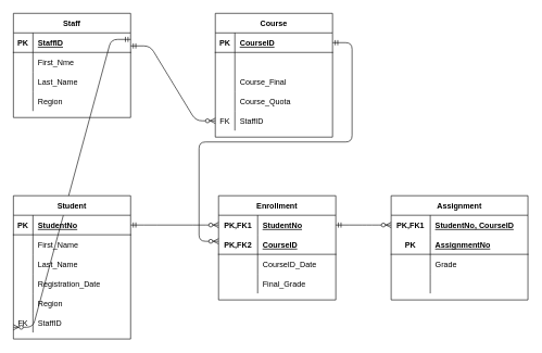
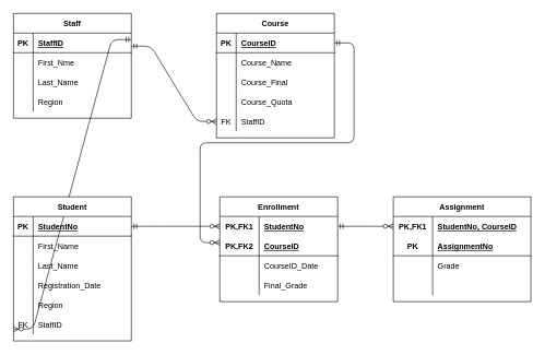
  <mxCell id="0" />
  <mxCell id="1" parent="0" />
  <mxCell id="2" value="" style="edgeStyle=entityRelationEdgeStyle;fontSize=12;html=1;endArrow=ERzeroToMany;startArrow=ERmandOne;entryX=0;entryY=0.733;entryDx=0;entryDy=0;entryPerimeter=0;exitX=1;exitY=0.25;exitDx=0;exitDy=0;" edge="1" parent="1" source="35" target="77"><mxGeometry width="100" height="100" relative="1" as="geometry"><mxPoint x="190" y="30" as="sourcePoint" /><mxPoint x="290" y="-70" as="targetPoint" /></mxGeometry></mxCell>
  <mxCell id="3" value="Enrollment" style="shape=table;startSize=30;container=1;collapsible=1;childLayout=tableLayout;fixedRows=1;rowLines=0;fontStyle=1;align=center;resizeLast=1;" vertex="1" parent="1"><mxGeometry x="335" y="300" width="180" height="160" as="geometry" /></mxCell>
  <mxCell id="4" value="" style="shape=partialRectangle;collapsible=0;dropTarget=0;pointerEvents=0;fillColor=none;top=0;left=0;bottom=0;right=0;points=[[0,0.5],[1,0.5]];portConstraint=eastwest;" vertex="1" parent="3"><mxGeometry y="30" width="180" height="30" as="geometry" /></mxCell>
  <mxCell id="5" value="PK,FK1" style="shape=partialRectangle;connectable=0;fillColor=none;top=0;left=0;bottom=0;right=0;fontStyle=1;overflow=hidden;" vertex="1" parent="4"><mxGeometry width="60" height="30" as="geometry" /></mxCell>
  <mxCell id="6" value="StudentNo" style="shape=partialRectangle;connectable=0;fillColor=none;top=0;left=0;bottom=0;right=0;align=left;spacingLeft=6;fontStyle=5;overflow=hidden;" vertex="1" parent="4"><mxGeometry x="60" width="120" height="30" as="geometry" /></mxCell>
  <mxCell id="7" value="" style="shape=partialRectangle;collapsible=0;dropTarget=0;pointerEvents=0;fillColor=none;top=0;left=0;bottom=1;right=0;points=[[0,0.5],[1,0.5]];portConstraint=eastwest;" vertex="1" parent="3"><mxGeometry y="60" width="180" height="30" as="geometry" /></mxCell>
  <mxCell id="8" value="PK,FK2" style="shape=partialRectangle;connectable=0;fillColor=none;top=0;left=0;bottom=0;right=0;fontStyle=1;overflow=hidden;" vertex="1" parent="7"><mxGeometry width="60" height="30" as="geometry" /></mxCell>
  <mxCell id="9" value="CourseID" style="shape=partialRectangle;connectable=0;fillColor=none;top=0;left=0;bottom=0;right=0;align=left;spacingLeft=6;fontStyle=5;overflow=hidden;" vertex="1" parent="7"><mxGeometry x="60" width="120" height="30" as="geometry" /></mxCell>
  <mxCell id="10" value="" style="shape=partialRectangle;collapsible=0;dropTarget=0;pointerEvents=0;fillColor=none;top=0;left=0;bottom=0;right=0;points=[[0,0.5],[1,0.5]];portConstraint=eastwest;" vertex="1" parent="3"><mxGeometry y="90" width="180" height="30" as="geometry" /></mxCell>
  <mxCell id="11" value="" style="shape=partialRectangle;connectable=0;fillColor=none;top=0;left=0;bottom=0;right=0;editable=1;overflow=hidden;" vertex="1" parent="10"><mxGeometry width="60" height="30" as="geometry" /></mxCell>
  <mxCell id="12" value="CourseID_Date" style="shape=partialRectangle;connectable=0;fillColor=none;top=0;left=0;bottom=0;right=0;align=left;spacingLeft=6;overflow=hidden;" vertex="1" parent="10"><mxGeometry x="60" width="120" height="30" as="geometry" /></mxCell>
  <mxCell id="13" value="" style="shape=partialRectangle;collapsible=0;dropTarget=0;pointerEvents=0;fillColor=none;top=0;left=0;bottom=0;right=0;points=[[0,0.5],[1,0.5]];portConstraint=eastwest;" vertex="1" parent="3"><mxGeometry y="120" width="180" height="30" as="geometry" /></mxCell>
  <mxCell id="14" value="" style="shape=partialRectangle;connectable=0;fillColor=none;top=0;left=0;bottom=0;right=0;editable=1;overflow=hidden;" vertex="1" parent="13"><mxGeometry width="60" height="30" as="geometry" /></mxCell>
  <mxCell id="15" value="Final_Grade" style="shape=partialRectangle;connectable=0;fillColor=none;top=0;left=0;bottom=0;right=0;align=left;spacingLeft=6;overflow=hidden;" vertex="1" parent="13"><mxGeometry x="60" width="120" height="30" as="geometry" /></mxCell>
  <mxCell id="16" value="" style="edgeStyle=entityRelationEdgeStyle;fontSize=12;html=1;endArrow=ERzeroToMany;startArrow=ERmandOne;exitX=1;exitY=0.5;exitDx=0;exitDy=0;entryX=0;entryY=0.5;entryDx=0;entryDy=0;" edge="1" parent="1" source="62" target="4"><mxGeometry width="100" height="100" relative="1" as="geometry"><mxPoint x="280" y="400" as="sourcePoint" /><mxPoint x="380" y="300" as="targetPoint" /></mxGeometry></mxCell>
  <mxCell id="17" value="" style="edgeStyle=entityRelationEdgeStyle;fontSize=12;html=1;endArrow=ERzeroToMany;startArrow=ERmandOne;exitX=1;exitY=0.5;exitDx=0;exitDy=0;" edge="1" parent="1" source="19"><mxGeometry width="100" height="100" relative="1" as="geometry"><mxPoint x="235" y="470" as="sourcePoint" /><mxPoint x="335" y="370" as="targetPoint" /></mxGeometry></mxCell>
  <mxCell id="18" value="Course" style="shape=table;startSize=30;container=1;collapsible=1;childLayout=tableLayout;fixedRows=1;rowLines=0;fontStyle=1;align=center;resizeLast=1;" vertex="1" parent="1"><mxGeometry x="330" y="20" width="180" height="190" as="geometry" /></mxCell>
  <mxCell id="19" value="" style="shape=partialRectangle;collapsible=0;dropTarget=0;pointerEvents=0;fillColor=none;top=0;left=0;bottom=1;right=0;points=[[0,0.5],[1,0.5]];portConstraint=eastwest;" vertex="1" parent="18"><mxGeometry y="30" width="180" height="30" as="geometry" /></mxCell>
  <mxCell id="20" value="PK" style="shape=partialRectangle;connectable=0;fillColor=none;top=0;left=0;bottom=0;right=0;fontStyle=1;overflow=hidden;" vertex="1" parent="19"><mxGeometry width="30" height="30" as="geometry" /></mxCell>
  <mxCell id="21" value="CourseID" style="shape=partialRectangle;connectable=0;fillColor=none;top=0;left=0;bottom=0;right=0;align=left;spacingLeft=6;fontStyle=5;overflow=hidden;" vertex="1" parent="19"><mxGeometry x="30" width="150" height="30" as="geometry" /></mxCell>
  <mxCell id="22" value="" style="shape=partialRectangle;collapsible=0;dropTarget=0;pointerEvents=0;fillColor=none;top=0;left=0;bottom=0;right=0;points=[[0,0.5],[1,0.5]];portConstraint=eastwest;" vertex="1" parent="18"><mxGeometry y="60" width="180" height="30" as="geometry" /></mxCell>
  <mxCell id="23" value="" style="shape=partialRectangle;connectable=0;fillColor=none;top=0;left=0;bottom=0;right=0;editable=1;overflow=hidden;" vertex="1" parent="22"><mxGeometry width="30" height="30" as="geometry" /></mxCell>
+ <mxCell id="24" value="Course_Name" style="shape=partialRectangle;connectable=0;fillColor=none;top=0;left=0;bottom=0;right=0;align=left;spacingLeft=6;overflow=hidden;" vertex="1" parent="22"><mxGeometry x="30" width="150" height="30" as="geometry" /></mxCell>
  <mxCell id="25" value="" style="shape=partialRectangle;collapsible=0;dropTarget=0;pointerEvents=0;fillColor=none;top=0;left=0;bottom=0;right=0;points=[[0,0.5],[1,0.5]];portConstraint=eastwest;" vertex="1" parent="18"><mxGeometry y="90" width="180" height="30" as="geometry" /></mxCell>
  <mxCell id="26" value="" style="shape=partialRectangle;connectable=0;fillColor=none;top=0;left=0;bottom=0;right=0;editable=1;overflow=hidden;" vertex="1" parent="25"><mxGeometry width="30" height="30" as="geometry" /></mxCell>
  <mxCell id="27" value="Course_Final" style="shape=partialRectangle;connectable=0;fillColor=none;top=0;left=0;bottom=0;right=0;align=left;spacingLeft=6;overflow=hidden;" vertex="1" parent="25"><mxGeometry x="30" width="150" height="30" as="geometry" /></mxCell>
  <mxCell id="28" value="" style="shape=partialRectangle;collapsible=0;dropTarget=0;pointerEvents=0;fillColor=none;top=0;left=0;bottom=0;right=0;points=[[0,0.5],[1,0.5]];portConstraint=eastwest;" vertex="1" parent="18"><mxGeometry y="120" width="180" height="30" as="geometry" /></mxCell>
  <mxCell id="29" value="" style="shape=partialRectangle;connectable=0;fillColor=none;top=0;left=0;bottom=0;right=0;editable=1;overflow=hidden;" vertex="1" parent="28"><mxGeometry width="30" height="30" as="geometry" /></mxCell>
  <mxCell id="30" value="Course_Quota" style="shape=partialRectangle;connectable=0;fillColor=none;top=0;left=0;bottom=0;right=0;align=left;spacingLeft=6;overflow=hidden;" vertex="1" parent="28"><mxGeometry x="30" width="150" height="30" as="geometry" /></mxCell>
  <mxCell id="31" value="" style="shape=partialRectangle;collapsible=0;dropTarget=0;pointerEvents=0;fillColor=none;top=0;left=0;bottom=0;right=0;points=[[0,0.5],[1,0.5]];portConstraint=eastwest;" vertex="1" parent="18"><mxGeometry y="150" width="180" height="30" as="geometry" /></mxCell>
  <mxCell id="32" value="FK" style="shape=partialRectangle;connectable=0;fillColor=none;top=0;left=0;bottom=0;right=0;editable=1;overflow=hidden;" vertex="1" parent="31"><mxGeometry width="30" height="30" as="geometry" /></mxCell>
  <mxCell id="33" value="StaffID" style="shape=partialRectangle;connectable=0;fillColor=none;top=0;left=0;bottom=0;right=0;align=left;spacingLeft=6;overflow=hidden;" vertex="1" parent="31"><mxGeometry x="30" width="150" height="30" as="geometry" /></mxCell>
  <mxCell id="34" value="" style="edgeStyle=entityRelationEdgeStyle;fontSize=12;html=1;endArrow=ERzeroToMany;startArrow=ERmandOne;entryX=0;entryY=0.5;entryDx=0;entryDy=0;" edge="1" parent="1" source="4" target="49"><mxGeometry width="100" height="100" relative="1" as="geometry"><mxPoint x="630" y="220" as="sourcePoint" /><mxPoint x="730" y="120" as="targetPoint" /></mxGeometry></mxCell>
  <mxCell id="35" value="Staff" style="shape=table;startSize=30;container=1;collapsible=1;childLayout=tableLayout;fixedRows=1;rowLines=0;fontStyle=1;align=center;resizeLast=1;" vertex="1" parent="1"><mxGeometry x="20" y="20" width="180" height="160" as="geometry" /></mxCell>
  <mxCell id="36" value="" style="shape=partialRectangle;collapsible=0;dropTarget=0;pointerEvents=0;fillColor=none;top=0;left=0;bottom=1;right=0;points=[[0,0.5],[1,0.5]];portConstraint=eastwest;" vertex="1" parent="35"><mxGeometry y="30" width="180" height="30" as="geometry" /></mxCell>
  <mxCell id="37" value="PK" style="shape=partialRectangle;connectable=0;fillColor=none;top=0;left=0;bottom=0;right=0;fontStyle=1;overflow=hidden;" vertex="1" parent="36"><mxGeometry width="30" height="30" as="geometry" /></mxCell>
  <mxCell id="38" value="StaffID" style="shape=partialRectangle;connectable=0;fillColor=none;top=0;left=0;bottom=0;right=0;align=left;spacingLeft=6;fontStyle=5;overflow=hidden;" vertex="1" parent="36"><mxGeometry x="30" width="150" height="30" as="geometry" /></mxCell>
  <mxCell id="39" value="" style="shape=partialRectangle;collapsible=0;dropTarget=0;pointerEvents=0;fillColor=none;top=0;left=0;bottom=0;right=0;points=[[0,0.5],[1,0.5]];portConstraint=eastwest;" vertex="1" parent="35"><mxGeometry y="60" width="180" height="30" as="geometry" /></mxCell>
  <mxCell id="40" value="" style="shape=partialRectangle;connectable=0;fillColor=none;top=0;left=0;bottom=0;right=0;editable=1;overflow=hidden;" vertex="1" parent="39"><mxGeometry width="30" height="30" as="geometry" /></mxCell>
  <mxCell id="41" value="First_Nme" style="shape=partialRectangle;connectable=0;fillColor=none;top=0;left=0;bottom=0;right=0;align=left;spacingLeft=6;overflow=hidden;" vertex="1" parent="39"><mxGeometry x="30" width="150" height="30" as="geometry" /></mxCell>
  <mxCell id="42" value="" style="shape=partialRectangle;collapsible=0;dropTarget=0;pointerEvents=0;fillColor=none;top=0;left=0;bottom=0;right=0;points=[[0,0.5],[1,0.5]];portConstraint=eastwest;" vertex="1" parent="35"><mxGeometry y="90" width="180" height="30" as="geometry" /></mxCell>
  <mxCell id="43" value="" style="shape=partialRectangle;connectable=0;fillColor=none;top=0;left=0;bottom=0;right=0;editable=1;overflow=hidden;" vertex="1" parent="42"><mxGeometry width="30" height="30" as="geometry" /></mxCell>
  <mxCell id="44" value="Last_Name" style="shape=partialRectangle;connectable=0;fillColor=none;top=0;left=0;bottom=0;right=0;align=left;spacingLeft=6;overflow=hidden;" vertex="1" parent="42"><mxGeometry x="30" width="150" height="30" as="geometry" /></mxCell>
  <mxCell id="45" value="" style="shape=partialRectangle;collapsible=0;dropTarget=0;pointerEvents=0;fillColor=none;top=0;left=0;bottom=0;right=0;points=[[0,0.5],[1,0.5]];portConstraint=eastwest;" vertex="1" parent="35"><mxGeometry y="120" width="180" height="30" as="geometry" /></mxCell>
  <mxCell id="46" value="" style="shape=partialRectangle;connectable=0;fillColor=none;top=0;left=0;bottom=0;right=0;editable=1;overflow=hidden;" vertex="1" parent="45"><mxGeometry width="30" height="30" as="geometry" /></mxCell>
  <mxCell id="47" value="Region" style="shape=partialRectangle;connectable=0;fillColor=none;top=0;left=0;bottom=0;right=0;align=left;spacingLeft=6;overflow=hidden;" vertex="1" parent="45"><mxGeometry x="30" width="150" height="30" as="geometry" /></mxCell>
  <mxCell id="48" value="Assignment" style="shape=table;startSize=30;container=1;collapsible=1;childLayout=tableLayout;fixedRows=1;rowLines=0;fontStyle=1;align=center;resizeLast=1;" vertex="1" parent="1"><mxGeometry x="600" y="300" width="210" height="160" as="geometry" /></mxCell>
  <mxCell id="49" value="" style="shape=partialRectangle;collapsible=0;dropTarget=0;pointerEvents=0;fillColor=none;top=0;left=0;bottom=0;right=0;points=[[0,0.5],[1,0.5]];portConstraint=eastwest;" vertex="1" parent="48"><mxGeometry y="30" width="210" height="30" as="geometry" /></mxCell>
  <mxCell id="50" value="PK,FK1" style="shape=partialRectangle;connectable=0;fillColor=none;top=0;left=0;bottom=0;right=0;fontStyle=1;overflow=hidden;" vertex="1" parent="49"><mxGeometry width="60" height="30" as="geometry" /></mxCell>
  <mxCell id="51" value="StudentNo, CourseID" style="shape=partialRectangle;connectable=0;fillColor=none;top=0;left=0;bottom=0;right=0;align=left;spacingLeft=6;fontStyle=5;overflow=hidden;" vertex="1" parent="49"><mxGeometry x="60" width="150" height="30" as="geometry" /></mxCell>
  <mxCell id="52" value="" style="shape=partialRectangle;collapsible=0;dropTarget=0;pointerEvents=0;fillColor=none;top=0;left=0;bottom=1;right=0;points=[[0,0.5],[1,0.5]];portConstraint=eastwest;" vertex="1" parent="48"><mxGeometry y="60" width="210" height="30" as="geometry" /></mxCell>
  <mxCell id="53" value="PK" style="shape=partialRectangle;connectable=0;fillColor=none;top=0;left=0;bottom=0;right=0;fontStyle=1;overflow=hidden;" vertex="1" parent="52"><mxGeometry width="60" height="30" as="geometry" /></mxCell>
  <mxCell id="54" value="AssignmentNo" style="shape=partialRectangle;connectable=0;fillColor=none;top=0;left=0;bottom=0;right=0;align=left;spacingLeft=6;fontStyle=5;overflow=hidden;" vertex="1" parent="52"><mxGeometry x="60" width="150" height="30" as="geometry" /></mxCell>
  <mxCell id="55" value="" style="shape=partialRectangle;collapsible=0;dropTarget=0;pointerEvents=0;fillColor=none;top=0;left=0;bottom=0;right=0;points=[[0,0.5],[1,0.5]];portConstraint=eastwest;" vertex="1" parent="48"><mxGeometry y="90" width="210" height="30" as="geometry" /></mxCell>
  <mxCell id="56" value="" style="shape=partialRectangle;connectable=0;fillColor=none;top=0;left=0;bottom=0;right=0;editable=1;overflow=hidden;" vertex="1" parent="55"><mxGeometry width="60" height="30" as="geometry" /></mxCell>
  <mxCell id="57" value="Grade" style="shape=partialRectangle;connectable=0;fillColor=none;top=0;left=0;bottom=0;right=0;align=left;spacingLeft=6;overflow=hidden;" vertex="1" parent="55"><mxGeometry x="60" width="150" height="30" as="geometry" /></mxCell>
  <mxCell id="58" value="" style="shape=partialRectangle;collapsible=0;dropTarget=0;pointerEvents=0;fillColor=none;top=0;left=0;bottom=0;right=0;points=[[0,0.5],[1,0.5]];portConstraint=eastwest;" vertex="1" parent="48"><mxGeometry y="120" width="210" height="30" as="geometry" /></mxCell>
  <mxCell id="59" value="" style="shape=partialRectangle;connectable=0;fillColor=none;top=0;left=0;bottom=0;right=0;editable=1;overflow=hidden;" vertex="1" parent="58"><mxGeometry width="60" height="30" as="geometry" /></mxCell>
  <mxCell id="60" value="" style="shape=partialRectangle;connectable=0;fillColor=none;top=0;left=0;bottom=0;right=0;align=left;spacingLeft=6;overflow=hidden;" vertex="1" parent="58"><mxGeometry x="60" width="150" height="30" as="geometry" /></mxCell>
  <mxCell id="61" value="Student" style="shape=table;startSize=30;container=1;collapsible=1;childLayout=tableLayout;fixedRows=1;rowLines=0;fontStyle=1;align=center;resizeLast=1;" vertex="1" parent="1"><mxGeometry x="20" y="300" width="180" height="220" as="geometry" /></mxCell>
  <mxCell id="62" value="" style="shape=partialRectangle;collapsible=0;dropTarget=0;pointerEvents=0;fillColor=none;top=0;left=0;bottom=1;right=0;points=[[0,0.5],[1,0.5]];portConstraint=eastwest;" vertex="1" parent="61"><mxGeometry y="30" width="180" height="30" as="geometry" /></mxCell>
  <mxCell id="63" value="PK" style="shape=partialRectangle;connectable=0;fillColor=none;top=0;left=0;bottom=0;right=0;fontStyle=1;overflow=hidden;" vertex="1" parent="62"><mxGeometry width="30" height="30" as="geometry" /></mxCell>
  <mxCell id="64" value="StudentNo" style="shape=partialRectangle;connectable=0;fillColor=none;top=0;left=0;bottom=0;right=0;align=left;spacingLeft=6;fontStyle=5;overflow=hidden;" vertex="1" parent="62"><mxGeometry x="30" width="150" height="30" as="geometry" /></mxCell>
  <mxCell id="65" value="" style="shape=partialRectangle;collapsible=0;dropTarget=0;pointerEvents=0;fillColor=none;top=0;left=0;bottom=0;right=0;points=[[0,0.5],[1,0.5]];portConstraint=eastwest;" vertex="1" parent="61"><mxGeometry y="60" width="180" height="30" as="geometry" /></mxCell>
  <mxCell id="66" value="" style="shape=partialRectangle;connectable=0;fillColor=none;top=0;left=0;bottom=0;right=0;editable=1;overflow=hidden;" vertex="1" parent="65"><mxGeometry width="30" height="30" as="geometry" /></mxCell>
  <mxCell id="67" value="First_Name" style="shape=partialRectangle;connectable=0;fillColor=none;top=0;left=0;bottom=0;right=0;align=left;spacingLeft=6;overflow=hidden;" vertex="1" parent="65"><mxGeometry x="30" width="150" height="30" as="geometry" /></mxCell>
  <mxCell id="68" value="" style="shape=partialRectangle;collapsible=0;dropTarget=0;pointerEvents=0;fillColor=none;top=0;left=0;bottom=0;right=0;points=[[0,0.5],[1,0.5]];portConstraint=eastwest;" vertex="1" parent="61"><mxGeometry y="90" width="180" height="30" as="geometry" /></mxCell>
  <mxCell id="69" value="" style="shape=partialRectangle;connectable=0;fillColor=none;top=0;left=0;bottom=0;right=0;editable=1;overflow=hidden;" vertex="1" parent="68"><mxGeometry width="30" height="30" as="geometry" /></mxCell>
  <mxCell id="70" value="Last_Name" style="shape=partialRectangle;connectable=0;fillColor=none;top=0;left=0;bottom=0;right=0;align=left;spacingLeft=6;overflow=hidden;" vertex="1" parent="68"><mxGeometry x="30" width="150" height="30" as="geometry" /></mxCell>
  <mxCell id="71" value="" style="shape=partialRectangle;collapsible=0;dropTarget=0;pointerEvents=0;fillColor=none;top=0;left=0;bottom=0;right=0;points=[[0,0.5],[1,0.5]];portConstraint=eastwest;" vertex="1" parent="61"><mxGeometry y="120" width="180" height="30" as="geometry" /></mxCell>
  <mxCell id="72" value="" style="shape=partialRectangle;connectable=0;fillColor=none;top=0;left=0;bottom=0;right=0;editable=1;overflow=hidden;" vertex="1" parent="71"><mxGeometry width="30" height="30" as="geometry" /></mxCell>
  <mxCell id="73" value="Registration_Date" style="shape=partialRectangle;connectable=0;fillColor=none;top=0;left=0;bottom=0;right=0;align=left;spacingLeft=6;overflow=hidden;" vertex="1" parent="71"><mxGeometry x="30" width="150" height="30" as="geometry" /></mxCell>
  <mxCell id="74" value="" style="shape=partialRectangle;collapsible=0;dropTarget=0;pointerEvents=0;fillColor=none;top=0;left=0;bottom=0;right=0;points=[[0,0.5],[1,0.5]];portConstraint=eastwest;" vertex="1" parent="61"><mxGeometry y="150" width="180" height="30" as="geometry" /></mxCell>
  <mxCell id="75" value="" style="shape=partialRectangle;connectable=0;fillColor=none;top=0;left=0;bottom=0;right=0;editable=1;overflow=hidden;" vertex="1" parent="74"><mxGeometry width="30" height="30" as="geometry" /></mxCell>
  <mxCell id="76" value="Region" style="shape=partialRectangle;connectable=0;fillColor=none;top=0;left=0;bottom=0;right=0;align=left;spacingLeft=6;overflow=hidden;" vertex="1" parent="74"><mxGeometry x="30" width="150" height="30" as="geometry" /></mxCell>
  <mxCell id="77" value="" style="shape=partialRectangle;collapsible=0;dropTarget=0;pointerEvents=0;fillColor=none;top=0;left=0;bottom=0;right=0;points=[[0,0.5],[1,0.5]];portConstraint=eastwest;" vertex="1" parent="61"><mxGeometry y="180" width="180" height="30" as="geometry" /></mxCell>
  <mxCell id="78" value="FK" style="shape=partialRectangle;connectable=0;fillColor=none;top=0;left=0;bottom=0;right=0;editable=1;overflow=hidden;" vertex="1" parent="77"><mxGeometry width="30" height="30" as="geometry" /></mxCell>
  <mxCell id="79" value="StaffID" style="shape=partialRectangle;connectable=0;fillColor=none;top=0;left=0;bottom=0;right=0;align=left;spacingLeft=6;overflow=hidden;" vertex="1" parent="77"><mxGeometry x="30" width="150" height="30" as="geometry" /></mxCell>
  <mxCell id="80" value="" style="edgeStyle=entityRelationEdgeStyle;fontSize=12;html=1;endArrow=ERzeroToMany;startArrow=ERmandOne;entryX=0;entryY=0.5;entryDx=0;entryDy=0;" edge="1" parent="1" target="31"><mxGeometry width="100" height="100" relative="1" as="geometry"><mxPoint x="200" y="70" as="sourcePoint" /><mxPoint x="300" y="-30" as="targetPoint" /></mxGeometry></mxCell>
